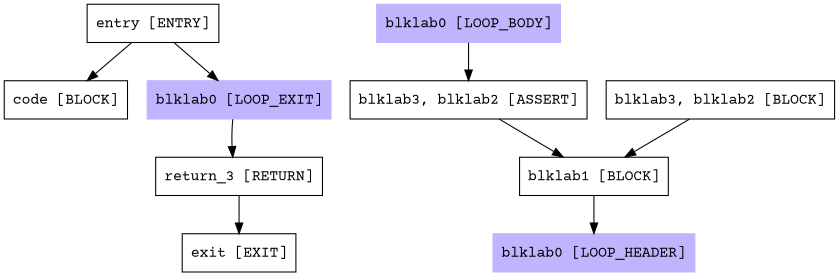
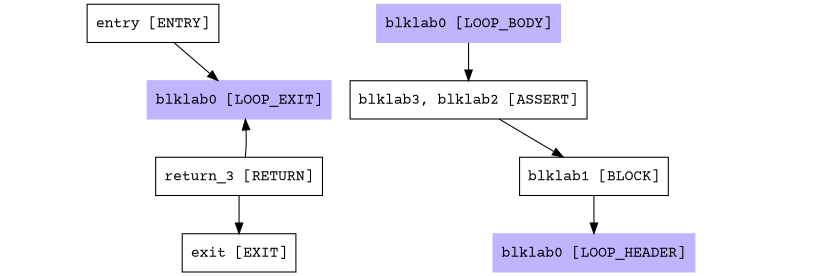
  digraph {
    fontname="Courier Prime"
    node [fontname="Courier Prime" shape=box]
    edge [fontname="Courier Prime"]
    "entry [ENTRY]"
-   "code [BLOCK]"
    "blklab0 [LOOP_EXIT]" [color=".7 .3 1.0" style=filled]
    "blklab0 [LOOP_HEADER]" [color=".7 .3 1.0" style=filled]
    "blklab0 [LOOP_BODY]" [color=".7 .3 1.0" style=filled]
    "blklab3, blklab2 [ASSERT]"
    "return_3 [RETURN]"
    "blklab1 [BLOCK]"
    "exit [EXIT]"
-   "blklab3, blklab2 [BLOCK]"
-   "entry [ENTRY]" -> "code [BLOCK]"
    "entry [ENTRY]" -> "blklab0 [LOOP_EXIT]"
-   "blklab0 [LOOP_EXIT]" -> "return_3 [RETURN]"
+   "return_3 [RETURN]" -> "blklab0 [LOOP_EXIT]"
    "blklab0 [LOOP_BODY]" -> "blklab3, blklab2 [ASSERT]"
    "blklab3, blklab2 [ASSERT]" -> "blklab1 [BLOCK]"
    "return_3 [RETURN]" -> "exit [EXIT]"
    "blklab1 [BLOCK]" -> "blklab0 [LOOP_HEADER]"
-   "blklab3, blklab2 [BLOCK]" -> "blklab1 [BLOCK]"
  }
